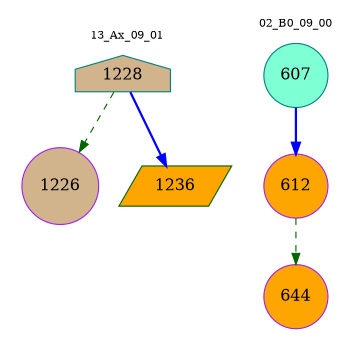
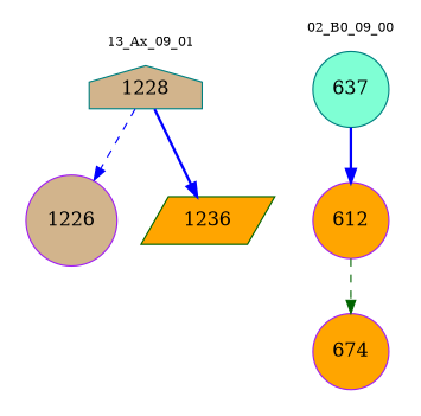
  digraph {
    node [color=purple fillcolor=orange shape=circle style=filled]
    edge [color=darkgreen style=dashed]
    n1 [color=teal fillcolor=tan label=1228 shape=house]
    n2 [fillcolor=tan label=1226]
    n3 [color=darkgreen label=1236 shape=parallelogram]
-   n4 [color=teal fillcolor=aquamarine label=607]
+   n4 [color=teal fillcolor=aquamarine label=637]
    n5 [label=612]
-   n6 [label=644]
+   n6 [label=674]
    subgraph cluster_1 {
      color=white
      fontsize=10
      label="13_Ax_09_01"
      n1
      n2
      n3
    }
    subgraph cluster_2 {
      color=white
      fontsize=10
      label="02_B0_09_00"
      n4
      n5
      n6
    }
-   n1 -> n2
+   n1 -> n2 [color=blue]
    n1 -> n3 [color=blue style=bold]
    n4 -> n5 [color=blue style=bold]
    n5 -> n6
  }
